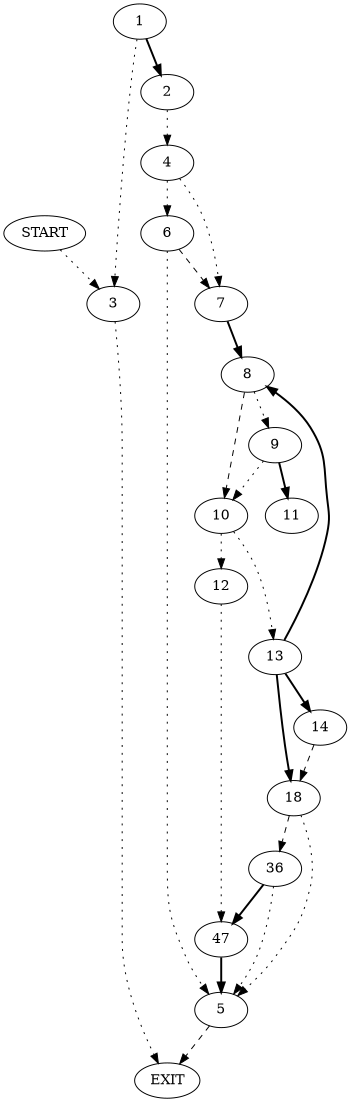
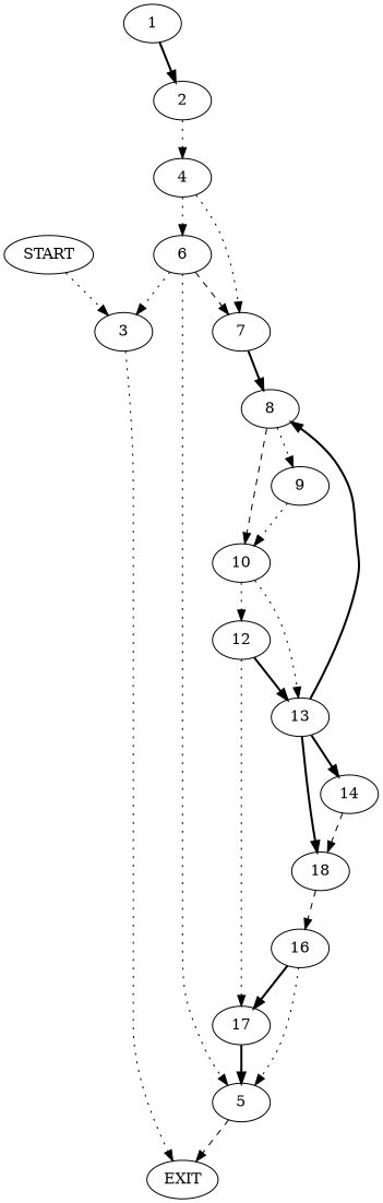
  digraph {
    edge [style=dotted]
    n1 [label=START]
    3
    1
    2
    n5 [label=EXIT]
    4
    6
    7
    5
    8
    9
    10
-   11
    12
    13
-   17 [label=47]
+   17
    14
    n18 [label=18]
-   16 [label=36]
+   16
    n1 -> 3
    3 -> n5
-   1 -> 3
+   6 -> 3
    1 -> 2 [style=bold]
    2 -> 4
    4 -> 6
    4 -> 7
    6 -> 7 [style=dashed]
    6 -> 5
    7 -> 8 [style=bold]
    5 -> n5 [style=dashed]
    8 -> 9
    8 -> 10 [style=dashed]
    9 -> 10
-   9 -> 11 [style=bold]
    10 -> 12
    10 -> 13
+   12 -> 13 [style=bold]
    12 -> 17
    13 -> 8 [style=bold]
    13 -> 14 [style=bold]
    13 -> n18 [style=bold]
    17 -> 5 [style=bold]
    14 -> n18 [style=dashed]
-   n18 -> 5
    n18 -> 16 [style=dashed]
    16 -> 5
    16 -> 17 [style=bold]
  }
